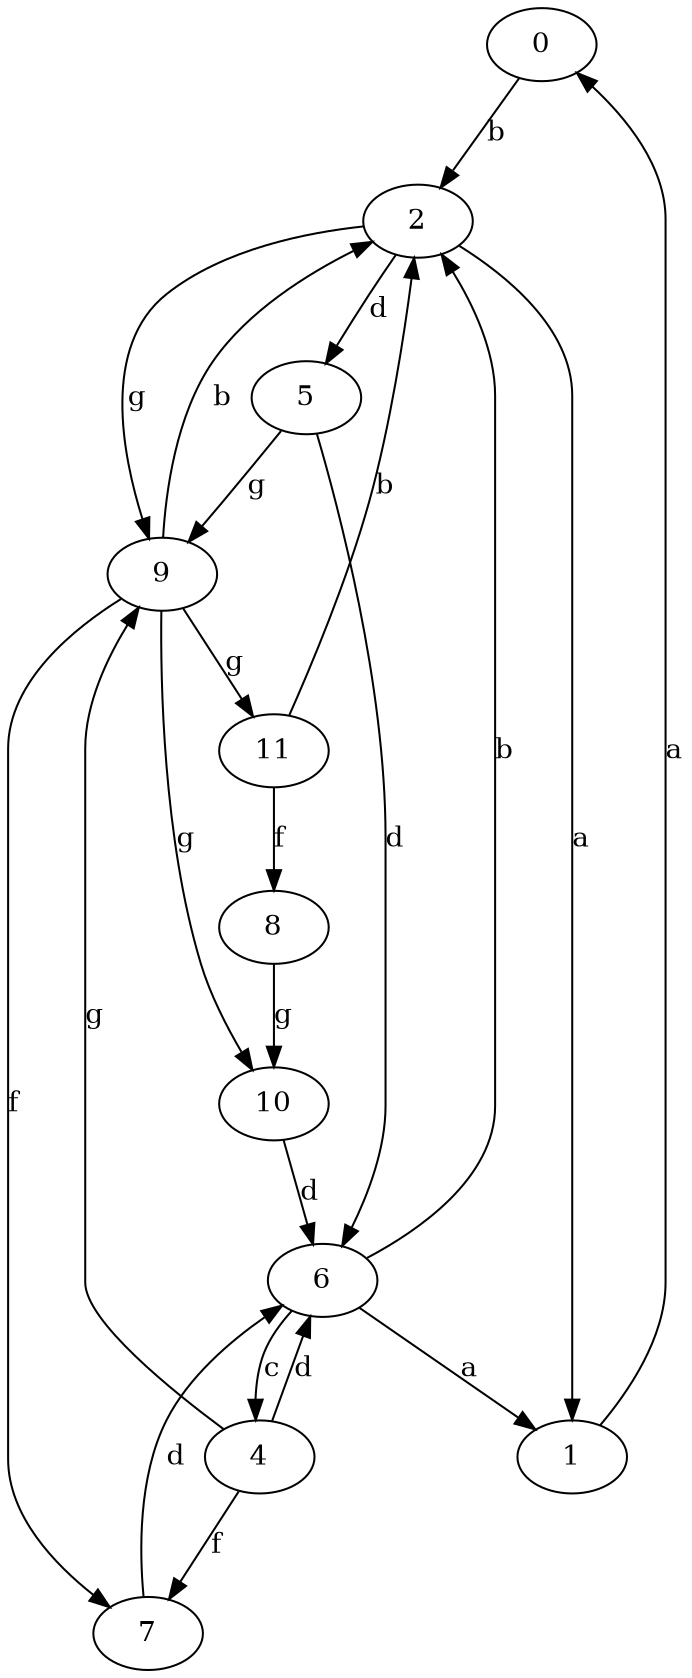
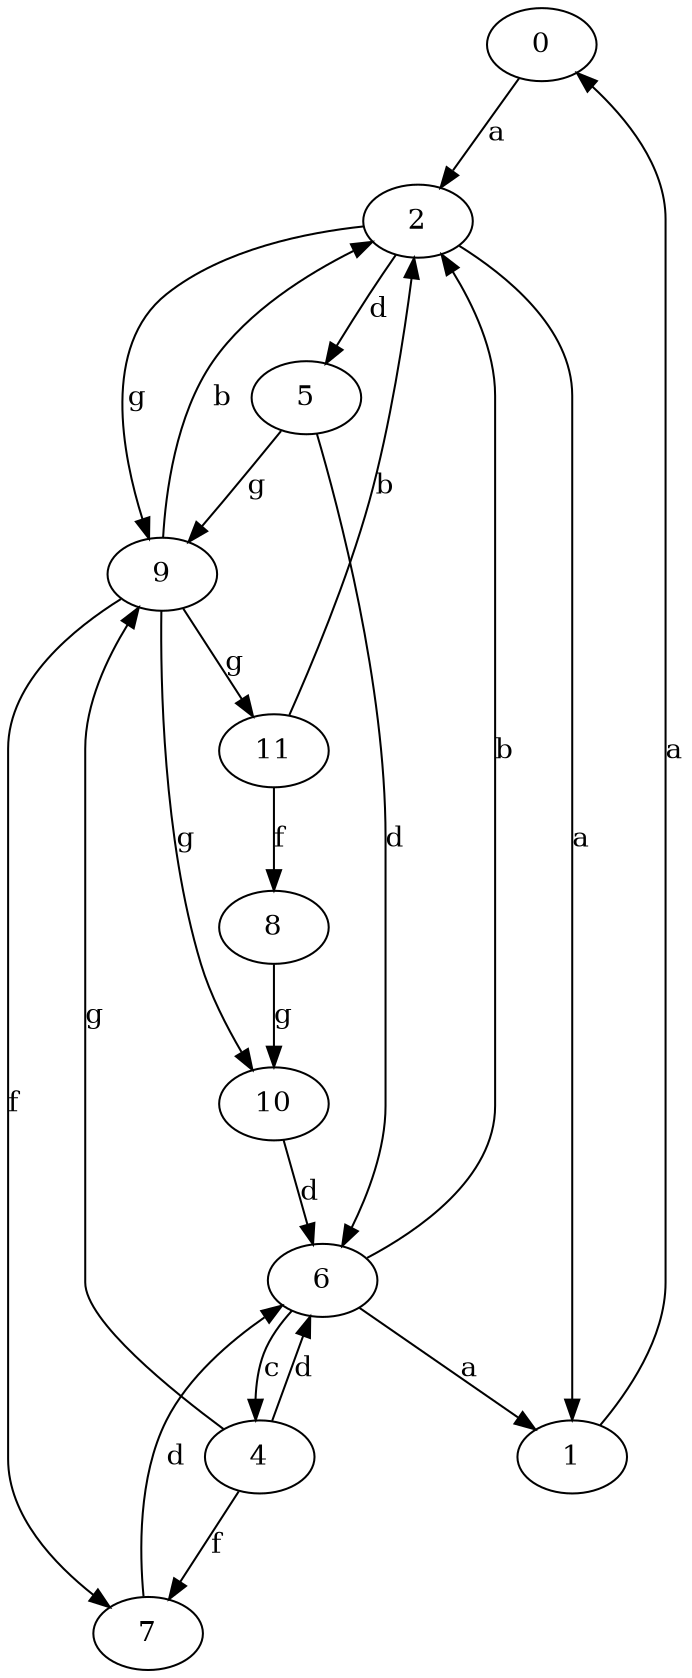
  strict digraph {
    0
    2
    1
    5
    9
    4
    6
    7
    10
    11
    8
-   0 -> 2 [label=b]
+   0 -> 2 [label=a]
    2 -> 1 [label=a]
    2 -> 5 [label=d]
    2 -> 9 [label=g]
    1 -> 0 [label=a]
    5 -> 9 [label=g]
    5 -> 6 [label=d]
    9 -> 2 [label=b]
    9 -> 7 [label=f]
    9 -> 10 [label=g]
    9 -> 11 [label=g]
    4 -> 9 [label=g]
    4 -> 6 [label=d]
    4 -> 7 [label=f]
    6 -> 2 [label=b]
    6 -> 1 [label=a]
    6 -> 4 [label=c]
    7 -> 6 [label=d]
    10 -> 6 [label=d]
    11 -> 2 [label=b]
    11 -> 8 [label=f]
    8 -> 10 [label=g]
  }
